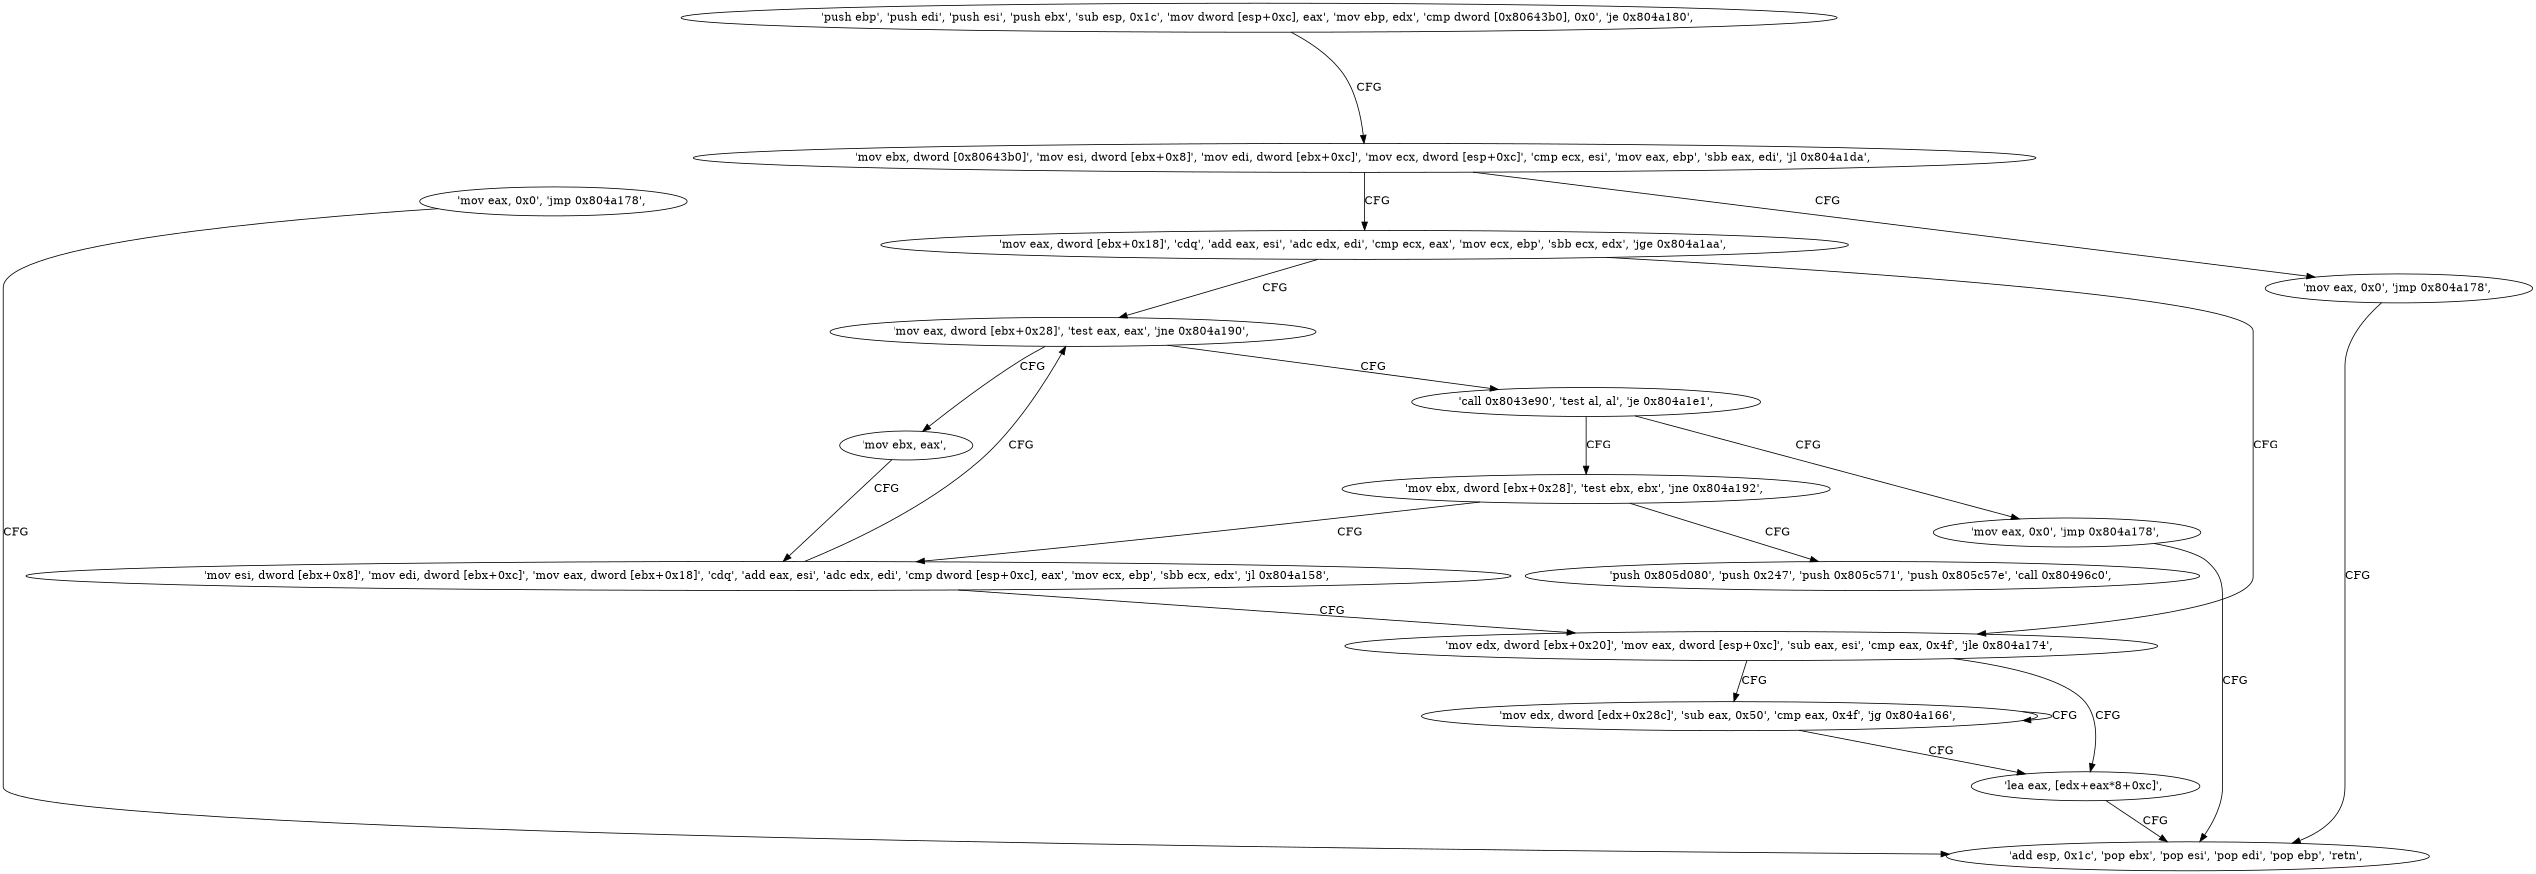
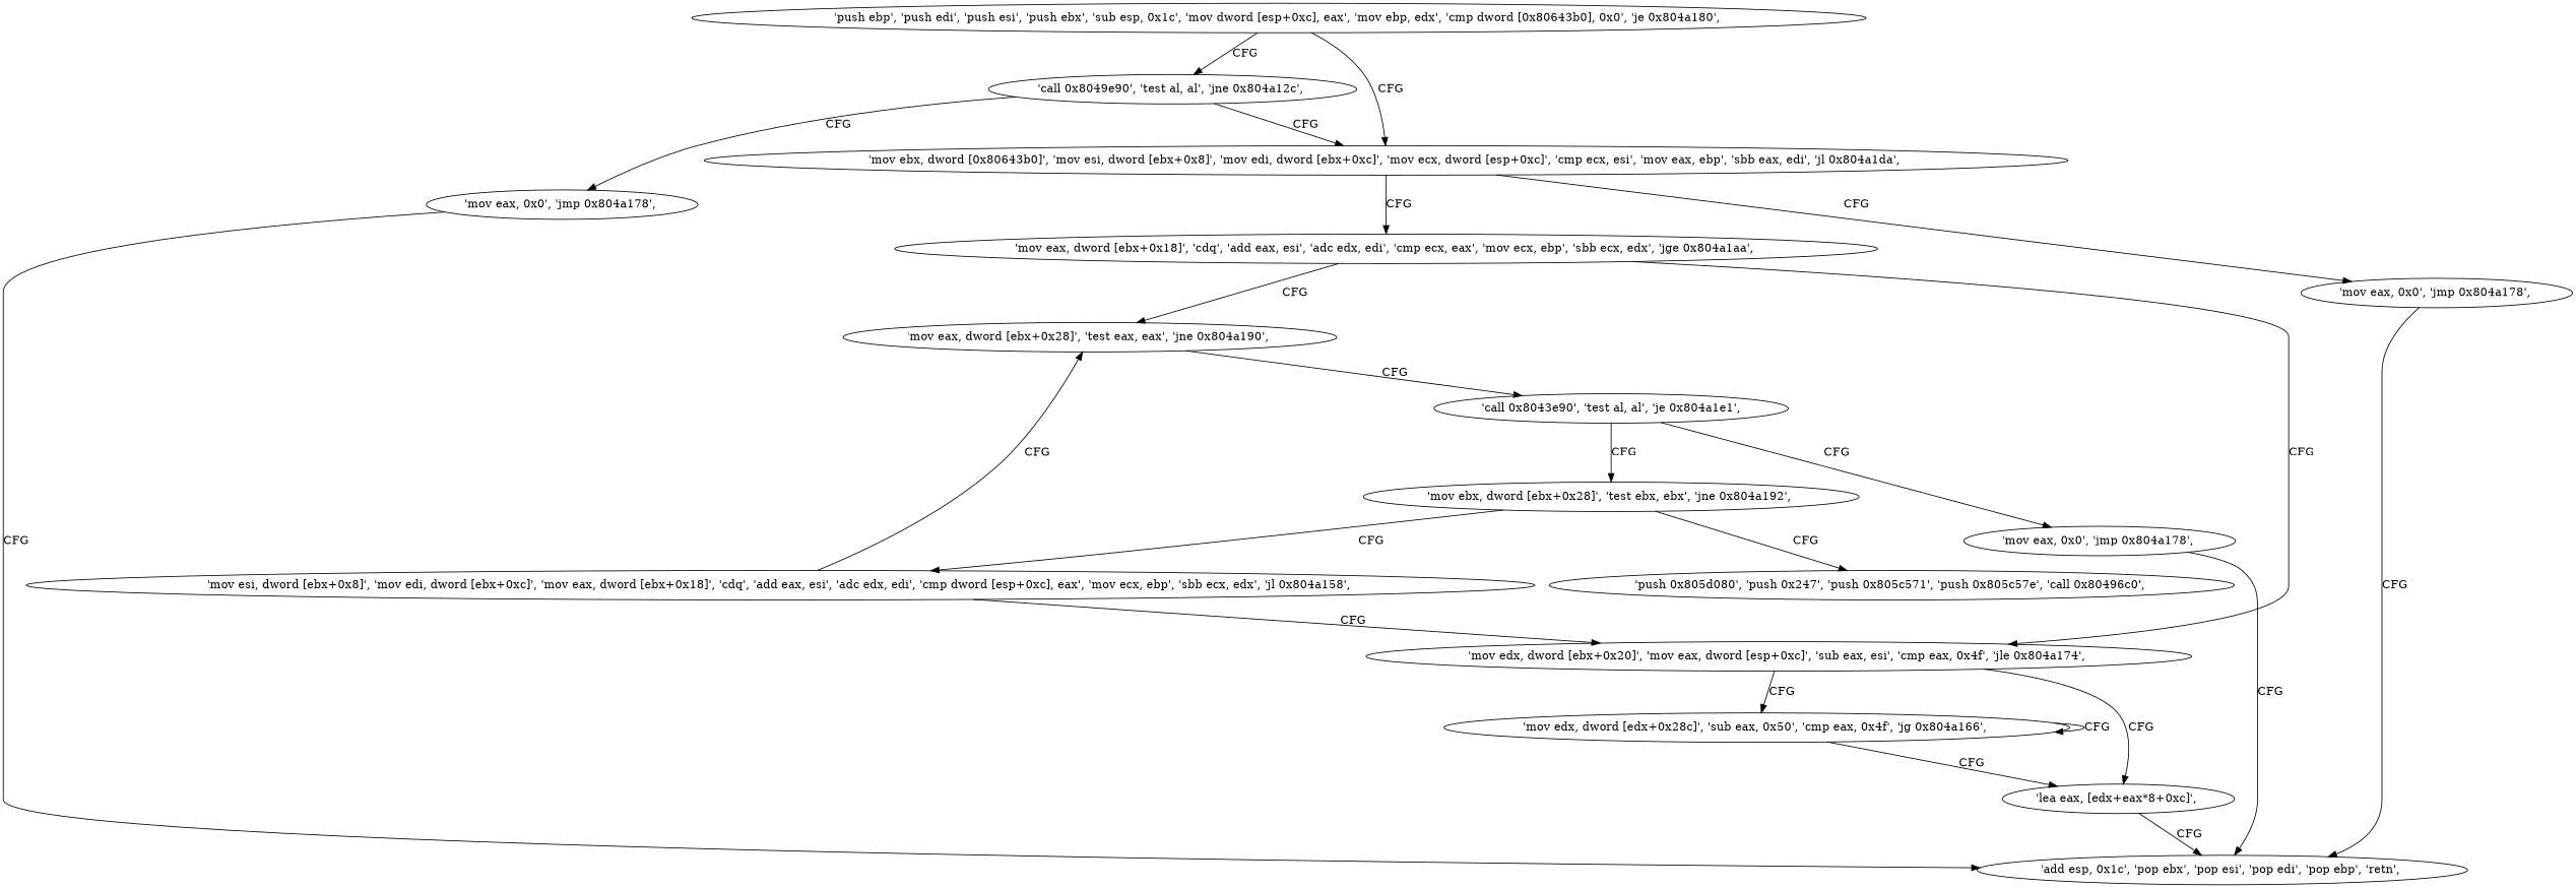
  digraph {
    n1 [label="'push ebp', 'push edi', 'push esi', 'push ebx', 'sub esp, 0x1c', 'mov dword [esp+0xc], eax', 'mov ebp, edx', 'cmp dword [0x80643b0], 0x0', 'je 0x804a180', "]
+   n2 [label="'call 0x8049e90', 'test al, al', 'jne 0x804a12c', "]
    n3 [label="'mov ebx, dword [0x80643b0]', 'mov esi, dword [ebx+0x8]', 'mov edi, dword [ebx+0xc]', 'mov ecx, dword [esp+0xc]', 'cmp ecx, esi', 'mov eax, ebp', 'sbb eax, edi', 'jl 0x804a1da', "]
    n4 [label="'mov eax, 0x0', 'jmp 0x804a178', "]
    n5 [label="'mov eax, 0x0', 'jmp 0x804a178', "]
    n6 [label="'mov eax, dword [ebx+0x18]', 'cdq', 'add eax, esi', 'adc edx, edi', 'cmp ecx, eax', 'mov ecx, ebp', 'sbb ecx, edx', 'jge 0x804a1aa', "]
    n7 [label="'add esp, 0x1c', 'pop ebx', 'pop esi', 'pop edi', 'pop ebp', 'retn', "]
    n8 [label="'mov eax, dword [ebx+0x28]', 'test eax, eax', 'jne 0x804a190', "]
    n9 [label="'mov edx, dword [ebx+0x20]', 'mov eax, dword [esp+0xc]', 'sub eax, esi', 'cmp eax, 0x4f', 'jle 0x804a174', "]
-   n10 [label="'mov ebx, eax', "]
    n11 [label="'call 0x8043e90', 'test al, al', 'je 0x804a1e1',"]
    n12 [label="'lea eax, [edx+eax*8+0xc]', "]
    n13 [label="'mov edx, dword [edx+0x28c]', 'sub eax, 0x50', 'cmp eax, 0x4f', 'jg 0x804a166', "]
    n14 [label="'mov esi, dword [ebx+0x8]', 'mov edi, dword [ebx+0xc]', 'mov eax, dword [ebx+0x18]', 'cdq', 'add eax, esi', 'adc edx, edi', 'cmp dword [esp+0xc], eax', 'mov ecx, ebp', 'sbb ecx, edx', 'jl 0x804a158', "]
    n15 [label="'mov eax, 0x0', 'jmp 0x804a178', "]
    n16 [label="'mov ebx, dword [ebx+0x28]', 'test ebx, ebx', 'jne 0x804a192', "]
    n17 [label="'push 0x805d080', 'push 0x247', 'push 0x805c571', 'push 0x805c57e', 'call 0x80496c0', "]
+   n1 -> n2 [label=CFG]
    n1 -> n3 [label=CFG]
+   n2 -> n3 [label=CFG]
+   n2 -> n4 [label=CFG]
    n3 -> n5 [label=CFG]
    n3 -> n6 [label=CFG]
    n4 -> n7 [label=CFG]
    n5 -> n7 [label=CFG]
    n6 -> n8 [label=CFG]
    n6 -> n9 [label=CFG]
-   n8 -> n10 [label=CFG]
    n8 -> n11 [label=CFG]
    n9 -> n12 [label=CFG]
    n9 -> n13 [label=CFG]
-   n10 -> n14 [label=CFG]
    n11 -> n15 [label=CFG]
    n11 -> n16 [label=CFG]
    n12 -> n7 [label=CFG]
    n13 -> n12 [label=CFG]
    n13 -> n13 [label=CFG]
    n14 -> n8 [label=CFG]
    n14 -> n9 [label=CFG]
    n15 -> n7 [label=CFG]
    n16 -> n14 [label=CFG]
    n16 -> n17 [label=CFG]
  }
